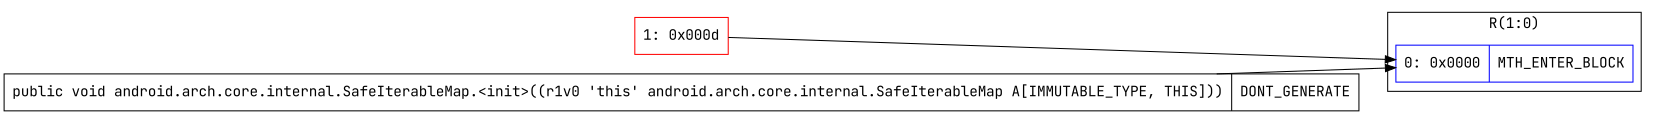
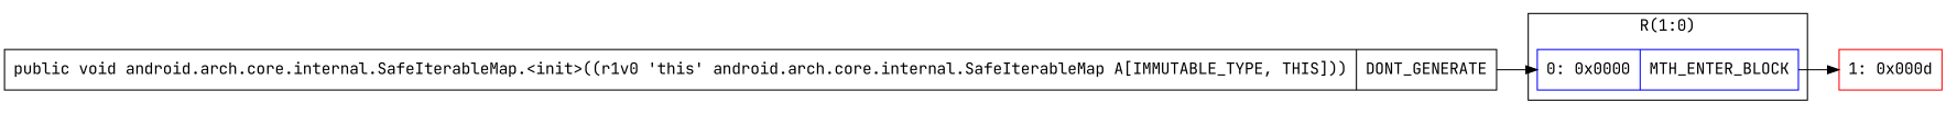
  digraph {
    rankdir=LR
    fontname="JetBrains Mono"
    node [shape=record fontname="JetBrains Mono"]
    edge [fontname="JetBrains Mono"]
    n1 [color=blue label="{0\:\ 0x0000|MTH_ENTER_BLOCK\l}"]
    n2 [color=red label="{1\:\ 0x000d}"]
    n3 [label="{public void android.arch.core.internal.SafeIterableMap.\<init\>((r1v0 'this' android.arch.core.internal.SafeIterableMap A[IMMUTABLE_TYPE, THIS]))  | DONT_GENERATE\l}"]
    subgraph cluster_1 {
      label="R(1:0)"
      n1
    }
-   n2 -> n1
+   n1 -> n2
    n3 -> n1
  }
